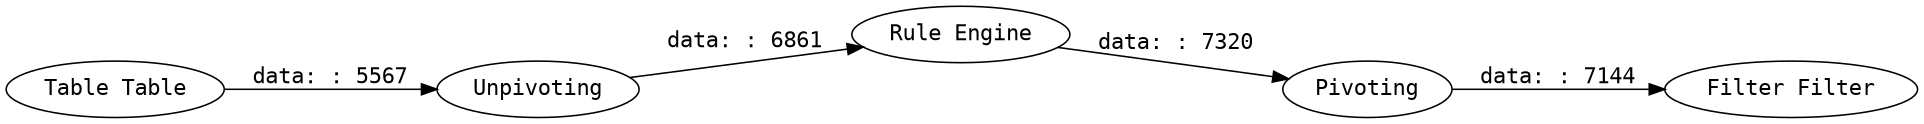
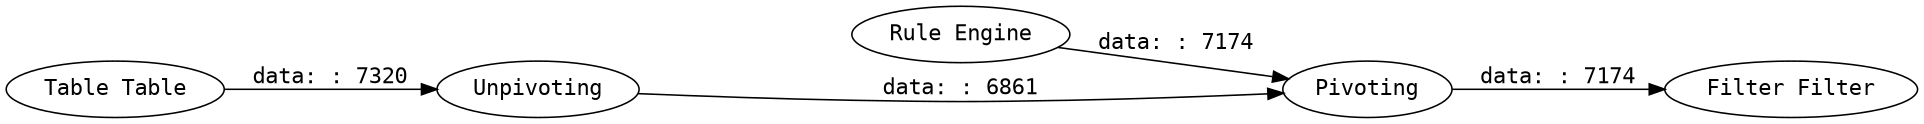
  digraph {
    fontname="DejaVu Sans Mono"
    rankdir=LR
    node [fontname="DejaVu Sans Mono"]
    edge [fontname="DejaVu Sans Mono"]
    n1 [label="Filter Filter"]
    n2 [label=Unpivoting]
    n3 [label="Rule Engine"]
    n4 [label=Pivoting]
    n5 [label="Table Table"]
-   n2 -> n3 [label="data: : 6861"]
-   n3 -> n4 [label="data: : 7320"]
-   n4 -> n1 [label="data: : 7144"]
-   n5 -> n2 [label="data: : 5567"]
+   n2 -> n4 [label="data: : 6861"]
+   n3 -> n4 [label="data: : 7174"]
+   n4 -> n1 [label="data: : 7174"]
+   n5 -> n2 [label="data: : 7320"]
  }
